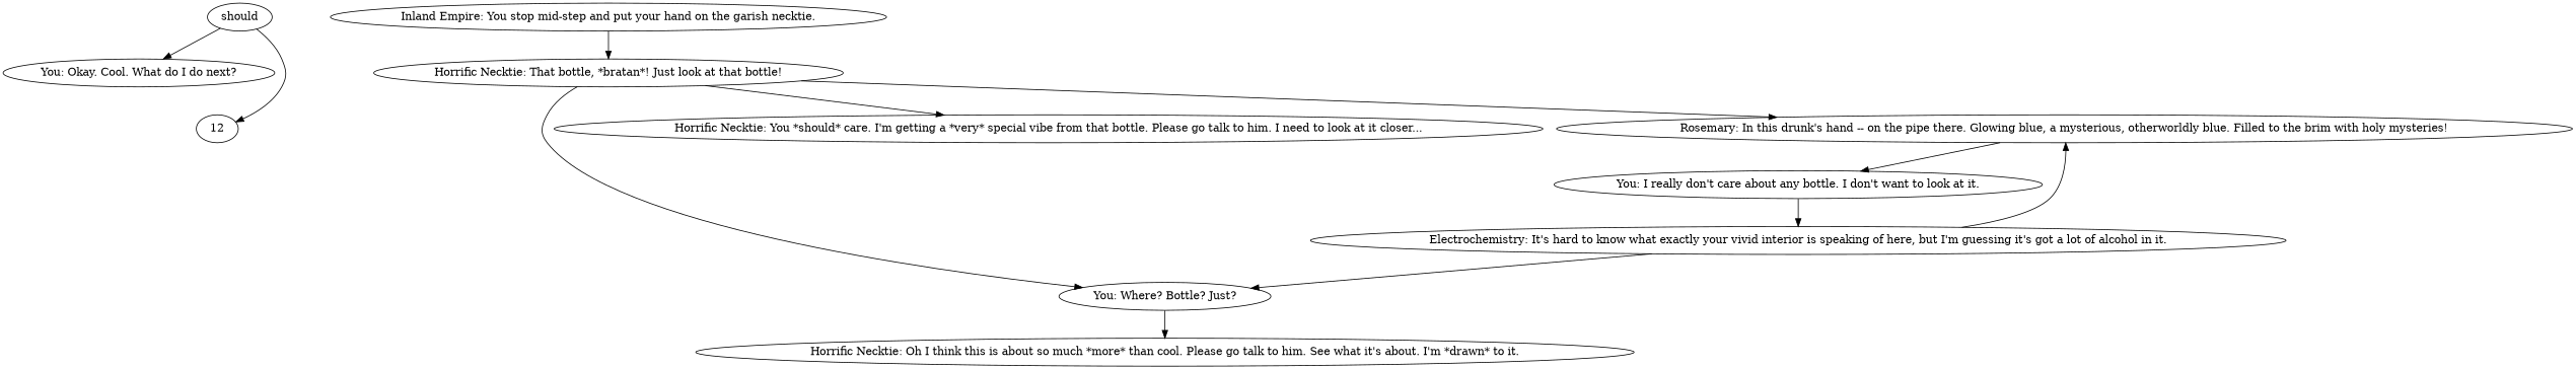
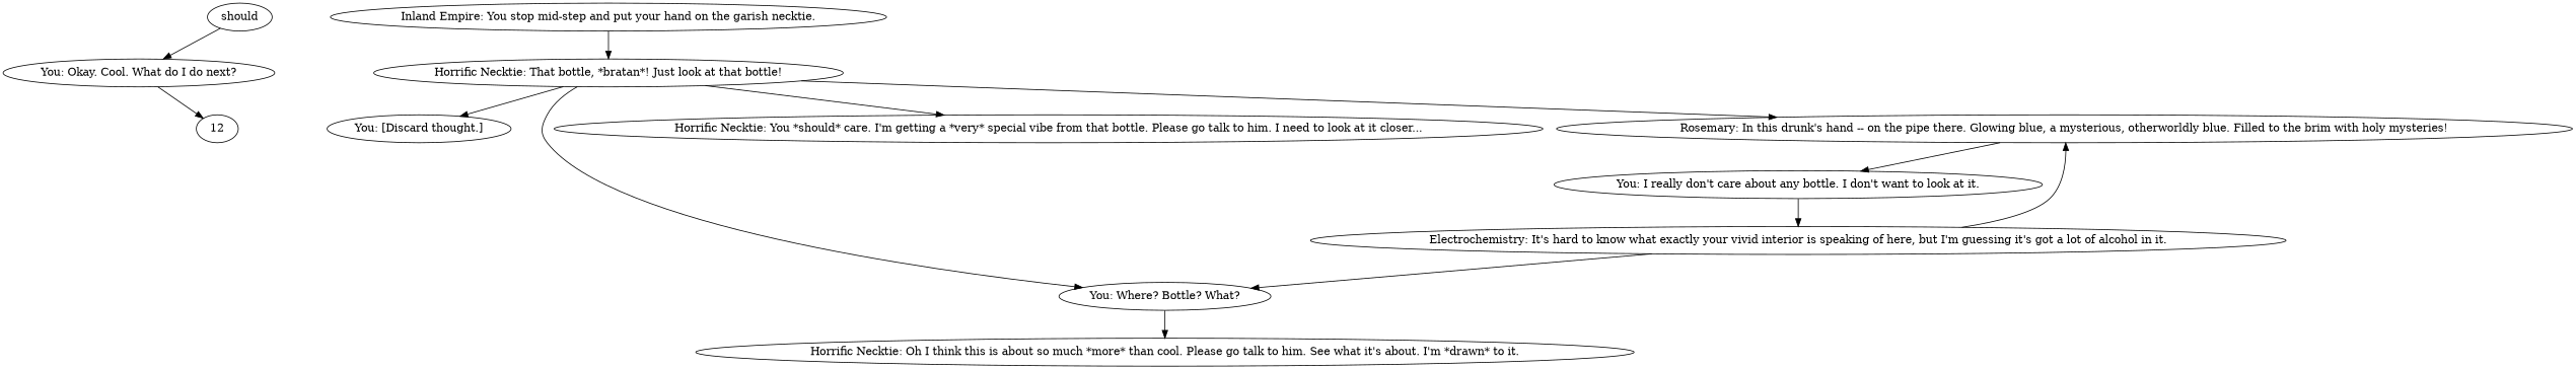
  digraph {
    fontname="DejaVu Serif"
    node [fontname="DejaVu Serif"]
    edge [fontname="DejaVu Serif"]
    n1 [label=should]
    n2 [label="You: Okay. Cool. What do I do next?"]
    12
+   n4 [label="You: [Discard thought.]"]
    n5 [label="Horrific Necktie: That bottle, *bratan*! Just look at that bottle!"]
-   n6 [label="You: Where? Bottle? Just?"]
+   n6 [label="You: Where? Bottle? What?"]
    n7 [label="Horrific Necktie: You *should* care. I'm getting a *very* special vibe from that bottle. Please go talk to him. I need to look at it closer..."]
    n8 [label="Rosemary: In this drunk's hand -- on the pipe there. Glowing blue, a mysterious, otherworldly blue. Filled to the brim with holy mysteries!"]
    n9 [label="Horrific Necktie: Oh I think this is about so much *more* than cool. Please go talk to him. See what it's about. I'm *drawn* to it."]
    n10 [label="You: I really don't care about any bottle. I don't want to look at it."]
    n11 [label="Inland Empire: You stop mid-step and put your hand on the garish necktie."]
    n12 [label="Electrochemistry: It's hard to know what exactly your vivid interior is speaking of here, but I'm guessing it's got a lot of alcohol in it."]
    n1 -> n2
-   n1 -> 12
+   n2 -> 12
+   n5 -> n4
    n5 -> n6
    n5 -> n7
    n5 -> n8
    n6 -> n9
    n8 -> n10
    n10 -> n12
    n11 -> n5
    n12 -> n6
    n12 -> n8
  }
